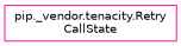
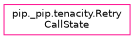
  digraph {
    rankdir=LR
-   n1 [color=deeppink fillcolor=white fontname=Helvetica fontsize=10 height=0.2 label="pip._vendor.tenacity.Retry\lCallState" shape=record style=filled width=0.4]
+   n1 [color=deeppink fillcolor=white fontname=Helvetica fontsize=10 height=0.2 label="pip._pip.tenacity.Retry\lCallState" shape=record style=filled width=0.4]
  }
